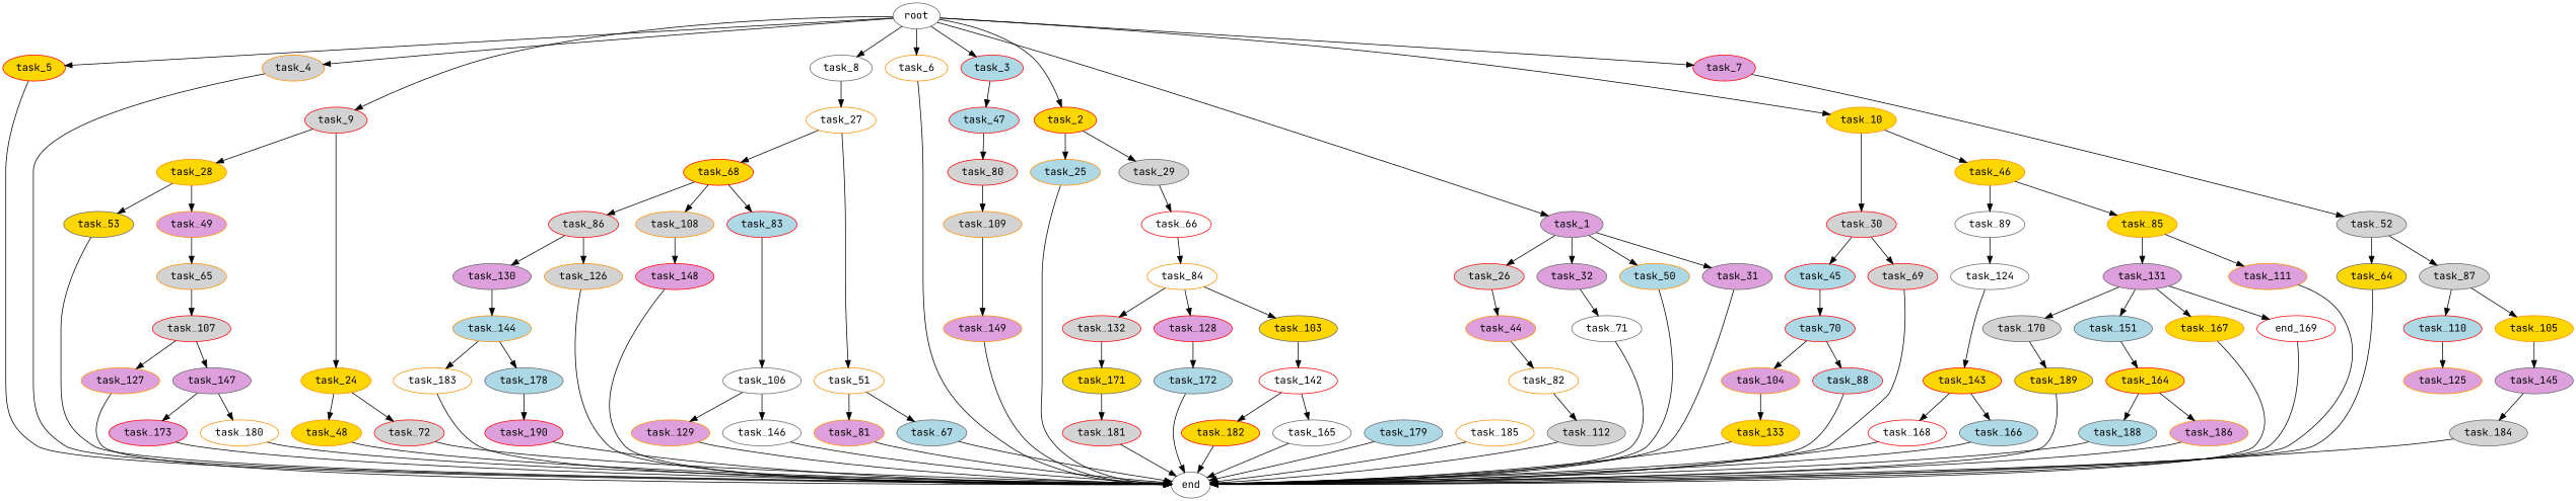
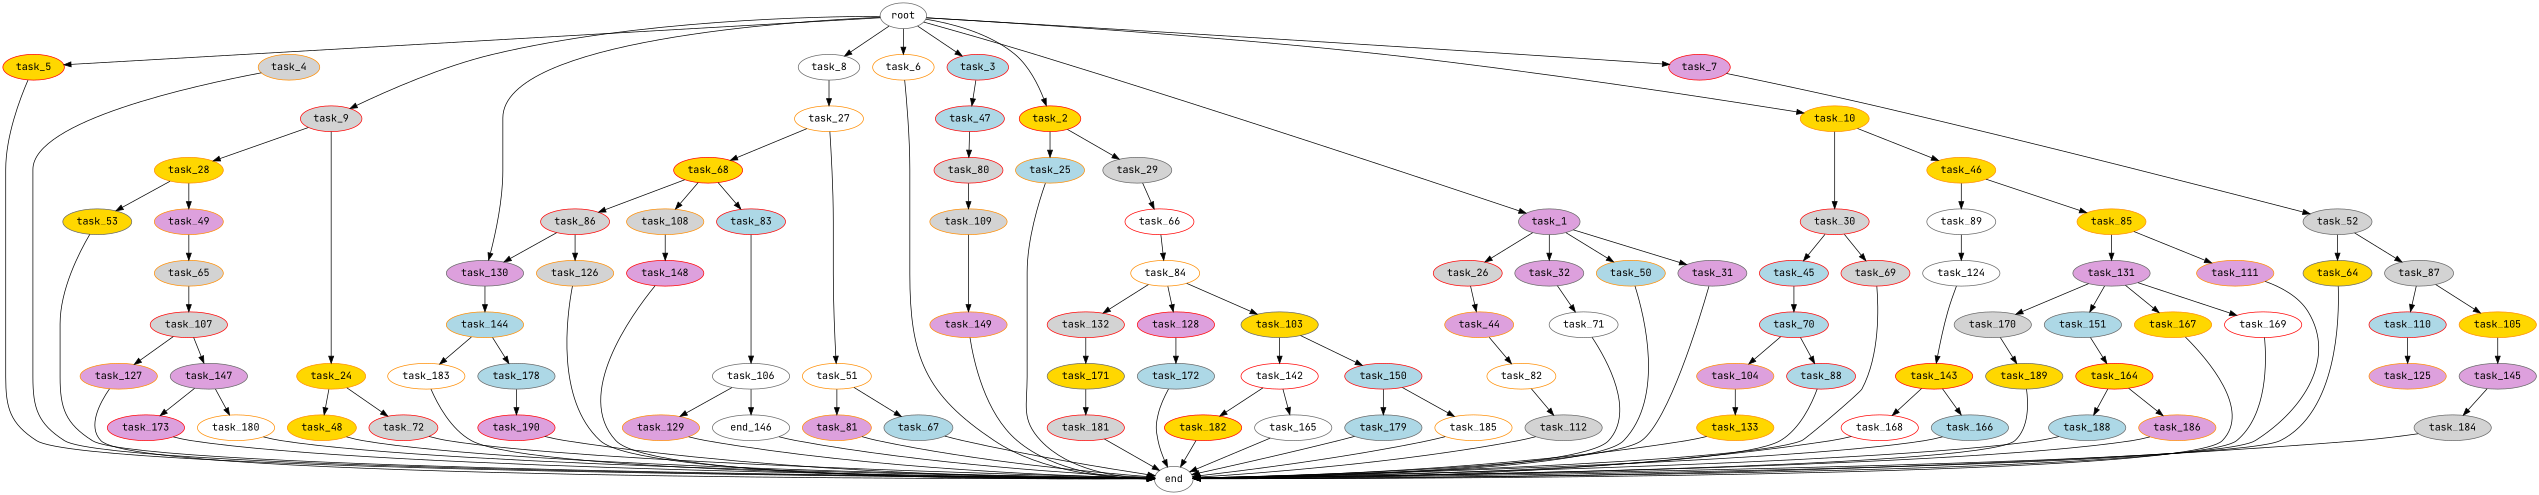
  digraph {
    fontname="JetBrains Mono"
    node [color=darkorange fillcolor=plum fontname="JetBrains Mono" style=filled]
    edge [fontname="JetBrains Mono"]
    end [color=gray40 fillcolor=white]
    task_129
    task_27 [fillcolor=white]
    task_68 [color=red fillcolor=gold]
    task_51 [fillcolor=white]
    task_83 [color=red fillcolor=lightblue]
    task_86 [color=red fillcolor=lightgrey]
    task_108 [fillcolor=lightgrey]
    task_81
    task_67 [color=gray40 fillcolor=lightblue]
    task_149
    task_106 [color=gray40 fillcolor=white]
    task_130 [color=gray40]
    task_126 [fillcolor=lightgrey]
    task_148 [color=red]
    task_50 [fillcolor=lightblue]
    task_181 [color=red fillcolor=lightgrey]
-   task_146 [color=gray40 fillcolor=white]
+   task_146 [color=gray40 fillcolor=white label=end_146]
    task_185 [fillcolor=white]
    task_66 [color=red fillcolor=white]
    task_84 [fillcolor=white]
    task_103 [color=gray40 fillcolor=gold]
    task_132 [color=red fillcolor=lightgrey]
    task_128 [color=red]
    task_5 [color=red fillcolor=gold]
    task_4 [fillcolor=lightgrey]
    task_151 [color=gray40 fillcolor=lightblue]
    task_164 [color=red fillcolor=gold]
    task_188 [color=gray40 fillcolor=lightblue]
    task_186
    task_112 [color=gray40 fillcolor=lightgrey]
    task_147 [color=gray40]
    task_173 [color=red]
    task_180 [fillcolor=white]
    task_31 [color=gray40]
    task_143 [color=red fillcolor=gold]
    task_166 [color=gray40 fillcolor=lightblue]
    task_168 [color=red fillcolor=white]
    task_26 [color=red fillcolor=lightgrey]
    task_44
    task_82 [fillcolor=white]
    task_64 [color=gray40 fillcolor=gold]
+   task_150 [color=red fillcolor=lightblue]
    task_142 [color=red fillcolor=white]
    task_179 [color=gray40 fillcolor=lightblue]
    task_165 [color=gray40 fillcolor=white]
    task_182 [color=red fillcolor=gold]
    task_190 [color=red]
    task_28 [fillcolor=gold]
    task_49
    task_53 [color=gray40 fillcolor=gold]
    task_65 [fillcolor=lightgrey]
    task_88 [color=red fillcolor=lightblue]
    task_9 [color=red fillcolor=lightgrey]
    task_24 [fillcolor=gold]
    task_48 [fillcolor=gold]
    task_72 [color=red fillcolor=lightgrey]
    task_171 [color=gray40 fillcolor=gold]
    task_183 [fillcolor=white]
    task_8 [color=gray40 fillcolor=white]
    task_69 [color=red fillcolor=lightgrey]
    task_144 [fillcolor=lightblue]
    task_167 [fillcolor=gold]
    task_80 [color=red fillcolor=lightgrey]
    task_109 [fillcolor=lightgrey]
    task_133 [fillcolor=gold]
    task_105 [fillcolor=gold]
    task_145 [color=gray40]
    task_184 [color=gray40 fillcolor=lightgrey]
    task_52 [color=gray40 fillcolor=lightgrey]
    task_87 [color=gray40 fillcolor=lightgrey]
    task_110 [color=red fillcolor=lightblue]
    task_85 [fillcolor=gold]
    task_131 [color=gray40]
    task_111
-   task_169 [color=red fillcolor=white label=end_169]
+   task_169 [color=red fillcolor=white]
    task_170 [color=gray40 fillcolor=lightgrey]
    task_189 [color=gray40 fillcolor=gold]
    task_104
    task_6 [fillcolor=white]
    task_3 [color=red fillcolor=lightblue]
    task_47 [color=red fillcolor=lightblue]
    task_178 [color=gray40 fillcolor=lightblue]
    task_70 [color=red fillcolor=lightblue]
    task_71 [color=gray40 fillcolor=white]
    task_172 [color=gray40 fillcolor=lightblue]
    task_107 [color=red fillcolor=lightgrey]
    task_127
    task_30 [color=red fillcolor=lightgrey]
    task_45 [color=red fillcolor=lightblue]
    task_46 [fillcolor=gold]
    task_89 [color=gray40 fillcolor=white]
    task_124 [color=gray40 fillcolor=white]
    task_32 [color=gray40]
    task_2 [color=red fillcolor=gold]
    task_25 [fillcolor=lightblue]
    task_29 [color=gray40 fillcolor=lightgrey]
    task_1 [color=gray40]
    task_125
    task_10 [fillcolor=gold]
    task_7 [color=red]
    root [color=gray40 fillcolor=white]
    task_129 -> end
    task_27 -> task_68
    task_27 -> task_51
    task_68 -> task_83
    task_68 -> task_86
    task_68 -> task_108
    task_51 -> task_81
    task_51 -> task_67
    task_83 -> task_106
    task_86 -> task_130
    task_86 -> task_126
    task_108 -> task_148
    task_81 -> end
    task_67 -> end
    task_149 -> end
    task_106 -> task_129
    task_106 -> task_146
    task_130 -> task_144
    task_126 -> end
    task_148 -> end
    task_50 -> end
    task_181 -> end
    task_146 -> end
    task_185 -> end
    task_66 -> task_84
    task_84 -> task_103
    task_84 -> task_132
    task_84 -> task_128
+   task_103 -> task_150
    task_103 -> task_142
    task_132 -> task_171
    task_128 -> task_172
    task_5 -> end
    task_4 -> end
    task_151 -> task_164
    task_164 -> task_188
    task_164 -> task_186
    task_188 -> end
    task_186 -> end
    task_112 -> end
    task_147 -> task_173
    task_147 -> task_180
    task_173 -> end
    task_180 -> end
    task_31 -> end
    task_143 -> task_166
    task_143 -> task_168
    task_166 -> end
    task_168 -> end
    task_26 -> task_44
    task_44 -> task_82
    task_82 -> task_112
    task_64 -> end
+   task_150 -> task_185
+   task_150 -> task_179
    task_142 -> task_165
    task_142 -> task_182
    task_179 -> end
    task_165 -> end
    task_182 -> end
    task_190 -> end
    task_28 -> task_49
    task_28 -> task_53
    task_49 -> task_65
    task_53 -> end
    task_65 -> task_107
    task_88 -> end
    task_9 -> task_28
    task_9 -> task_24
    task_24 -> task_48
    task_24 -> task_72
    task_48 -> end
    task_72 -> end
    task_171 -> task_181
    task_183 -> end
    task_8 -> task_27
    task_69 -> end
    task_144 -> task_183
    task_144 -> task_178
    task_167 -> end
    task_80 -> task_109
    task_109 -> task_149
    task_133 -> end
    task_105 -> task_145
    task_145 -> task_184
    task_184 -> end
    task_52 -> task_64
    task_52 -> task_87
    task_87 -> task_105
    task_87 -> task_110
    task_110 -> task_125
    task_85 -> task_131
    task_85 -> task_111
    task_131 -> task_151
    task_131 -> task_167
    task_131 -> task_169
    task_131 -> task_170
    task_111 -> end
    task_169 -> end
    task_170 -> task_189
    task_189 -> end
    task_104 -> task_133
    task_6 -> end
    task_3 -> task_47
    task_47 -> task_80
    task_178 -> task_190
    task_70 -> task_88
    task_70 -> task_104
    task_71 -> end
    task_172 -> end
    task_107 -> task_147
    task_107 -> task_127
    task_127 -> end
    task_30 -> task_69
    task_30 -> task_45
    task_45 -> task_70
    task_46 -> task_85
    task_46 -> task_89
    task_89 -> task_124
    task_124 -> task_143
    task_32 -> task_71
    task_2 -> task_25
    task_2 -> task_29
    task_25 -> end
    task_29 -> task_66
    task_1 -> task_50
    task_1 -> task_31
    task_1 -> task_26
    task_1 -> task_32
    task_10 -> task_30
    task_10 -> task_46
    task_7 -> task_52
    root -> task_5
-   root -> task_4
+   root -> task_130
    root -> task_9
    root -> task_8
    root -> task_6
    root -> task_3
    root -> task_2
    root -> task_1
    root -> task_10
    root -> task_7
  }
